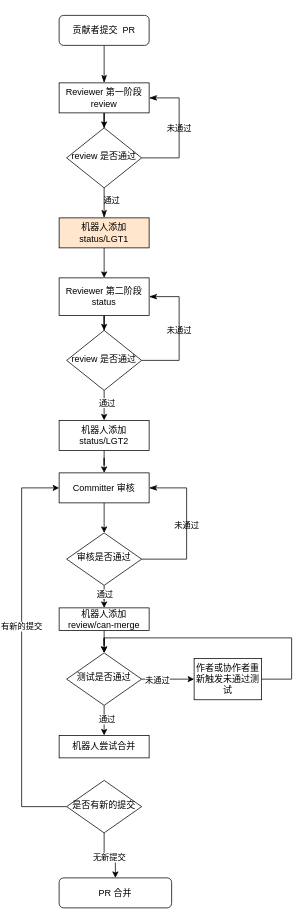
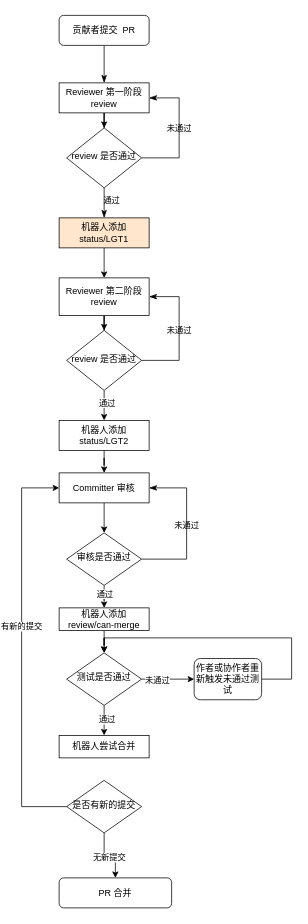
  <mxCell id="0" />
  <mxCell id="1" parent="0" />
  <mxCell id="2" value="" style="rounded=0;html=1;jettySize=auto;orthogonalLoop=1;fontSize=11;endArrow=classicThin;endFill=1;endSize=8;strokeWidth=1;shadow=0;labelBackgroundColor=none;edgeStyle=orthogonalEdgeStyle;entryX=0.5;entryY=0;entryDx=0;entryDy=0;" parent="1" source="3" target="8" edge="1"><mxGeometry relative="1" as="geometry"><mxPoint x="130" y="110" as="targetPoint" /></mxGeometry></mxCell>
  <mxCell id="3" value="贡献者提交&amp;nbsp; PR" style="rounded=1;whiteSpace=wrap;html=1;fontSize=12;glass=0;strokeWidth=1;shadow=0;" parent="1" vertex="1"><mxGeometry x="70" y="20" width="120" height="40" as="geometry" /></mxCell>
  <mxCell id="4" value="通过" style="rounded=0;html=1;jettySize=auto;orthogonalLoop=1;fontSize=11;endArrow=classicThin;endFill=1;endSize=8;strokeWidth=1;shadow=0;labelBackgroundColor=none;edgeStyle=orthogonalEdgeStyle;entryX=0.5;entryY=0;entryDx=0;entryDy=0;" parent="1" source="6" target="11" edge="1"><mxGeometry x="-0.2" y="10" relative="1" as="geometry"><mxPoint as="offset" /><mxPoint x="130" y="300" as="targetPoint" /></mxGeometry></mxCell>
  <mxCell id="5" value="未通过" style="edgeStyle=orthogonalEdgeStyle;rounded=0;html=1;jettySize=auto;orthogonalLoop=1;fontSize=11;endArrow=classicThin;endFill=1;endSize=8;strokeWidth=1;shadow=0;labelBackgroundColor=none;entryX=1;entryY=0.5;entryDx=0;entryDy=0;" parent="1" source="6" target="8" edge="1"><mxGeometry x="0.059" relative="1" as="geometry"><mxPoint as="offset" /><mxPoint x="370" y="190" as="targetPoint" /><Array as="points"><mxPoint x="230" y="210" /><mxPoint x="230" y="130" /></Array></mxGeometry></mxCell>
  <mxCell id="6" value="review 是否通过" style="rhombus;whiteSpace=wrap;html=1;shadow=0;fontFamily=Helvetica;fontSize=12;align=center;strokeWidth=1;spacing=6;spacingTop=-4;" parent="1" vertex="1"><mxGeometry x="80" y="170" width="100" height="80" as="geometry" /></mxCell>
  <mxCell id="7" style="edgeStyle=orthogonalEdgeStyle;rounded=0;orthogonalLoop=1;jettySize=auto;html=1;entryX=0.5;entryY=0;entryDx=0;entryDy=0;" edge="1" parent="1" source="8" target="6"><mxGeometry relative="1" as="geometry" /></mxCell>
  <mxCell id="8" value="Reviewer 第一阶段 review" style="rounded=0;whiteSpace=wrap;html=1;" vertex="1" parent="1"><mxGeometry x="70" y="110" width="120" height="40" as="geometry" /></mxCell>
  <mxCell id="9" style="edgeStyle=orthogonalEdgeStyle;rounded=0;orthogonalLoop=1;jettySize=auto;html=1;exitX=0.5;exitY=1;exitDx=0;exitDy=0;" edge="1" parent="1" source="8" target="8"><mxGeometry relative="1" as="geometry" /></mxCell>
  <mxCell id="10" value="" style="edgeStyle=orthogonalEdgeStyle;rounded=0;orthogonalLoop=1;jettySize=auto;html=1;" edge="1" parent="1" source="11" target="13"><mxGeometry relative="1" as="geometry" /></mxCell>
  <mxCell id="11" value="机器人添加 status/LGT1" style="rounded=0;whiteSpace=wrap;html=1;fillColor=#ffe6cc;" vertex="1" parent="1"><mxGeometry x="70" y="290" width="120" height="40" as="geometry" /></mxCell>
  <mxCell id="12" style="edgeStyle=orthogonalEdgeStyle;rounded=0;orthogonalLoop=1;jettySize=auto;html=1;entryX=0.5;entryY=0;entryDx=0;entryDy=0;" edge="1" parent="1" source="13" target="16"><mxGeometry relative="1" as="geometry" /></mxCell>
- <mxCell id="13" value="Reviewer 第二阶段 status" style="whiteSpace=wrap;html=1;rounded=0;" vertex="1" parent="1"><mxGeometry x="70" y="370" width="120" height="50" as="geometry" /></mxCell>
+ <mxCell id="13" value="Reviewer 第二阶段 review" style="whiteSpace=wrap;html=1;rounded=0;" vertex="1" parent="1"><mxGeometry x="70" y="370" width="120" height="50" as="geometry" /></mxCell>
  <mxCell id="14" style="edgeStyle=orthogonalEdgeStyle;rounded=0;orthogonalLoop=1;jettySize=auto;html=1;entryX=0.5;entryY=0;entryDx=0;entryDy=0;" edge="1" parent="1" source="16" target="19"><mxGeometry relative="1" as="geometry" /></mxCell>
  <mxCell id="15" value="通过" style="edgeLabel;html=1;align=center;verticalAlign=middle;resizable=0;points=[];" vertex="1" connectable="0" parent="14"><mxGeometry x="-0.2" y="3" relative="1" as="geometry"><mxPoint as="offset" /></mxGeometry></mxCell>
  <mxCell id="16" value="review 是否通过" style="rhombus;whiteSpace=wrap;html=1;shadow=0;fontFamily=Helvetica;fontSize=12;align=center;strokeWidth=1;spacing=6;spacingTop=-4;" vertex="1" parent="1"><mxGeometry x="80" y="440" width="100" height="80" as="geometry" /></mxCell>
  <mxCell id="17" value="未通过" style="edgeStyle=orthogonalEdgeStyle;rounded=0;html=1;jettySize=auto;orthogonalLoop=1;fontSize=11;endArrow=classicThin;endFill=1;endSize=8;strokeWidth=1;shadow=0;labelBackgroundColor=none;entryX=1;entryY=0.5;entryDx=0;entryDy=0;exitX=1;exitY=0.5;exitDx=0;exitDy=0;" edge="1" parent="1" source="16" target="13"><mxGeometry x="0.029" relative="1" as="geometry"><mxPoint as="offset" /><mxPoint x="180" y="480" as="sourcePoint" /><mxPoint x="190" y="400" as="targetPoint" /><Array as="points"><mxPoint x="230" y="480" /><mxPoint x="230" y="395" /></Array></mxGeometry></mxCell>
  <mxCell id="18" value="" style="edgeStyle=orthogonalEdgeStyle;rounded=0;orthogonalLoop=1;jettySize=auto;html=1;entryX=0.5;entryY=0;entryDx=0;entryDy=0;" edge="1" parent="1" source="19" target="21"><mxGeometry relative="1" as="geometry"><mxPoint x="130" y="640" as="targetPoint" /></mxGeometry></mxCell>
  <mxCell id="19" value="机器人添加 status/LGT2" style="rounded=0;whiteSpace=wrap;html=1;" vertex="1" parent="1"><mxGeometry x="70" y="560" width="120" height="40" as="geometry" /></mxCell>
  <mxCell id="20" value="" style="edgeStyle=orthogonalEdgeStyle;rounded=0;orthogonalLoop=1;jettySize=auto;html=1;" edge="1" parent="1" source="21" target="24"><mxGeometry relative="1" as="geometry" /></mxCell>
  <mxCell id="21" value="Committer 审核" style="whiteSpace=wrap;html=1;rounded=0;" vertex="1" parent="1"><mxGeometry x="70" y="630" width="120" height="40" as="geometry" /></mxCell>
  <mxCell id="22" value="" style="edgeStyle=orthogonalEdgeStyle;rounded=0;orthogonalLoop=1;jettySize=auto;html=1;" edge="1" parent="1" source="24" target="27"><mxGeometry relative="1" as="geometry" /></mxCell>
  <mxCell id="23" value="通过" style="edgeLabel;html=1;align=center;verticalAlign=middle;resizable=0;points=[];" vertex="1" connectable="0" parent="22"><mxGeometry x="0.24" relative="1" as="geometry"><mxPoint as="offset" /></mxGeometry></mxCell>
  <mxCell id="24" value="审核是否通过" style="rhombus;whiteSpace=wrap;html=1;shadow=0;fontFamily=Helvetica;fontSize=12;align=center;strokeWidth=1;spacing=6;spacingTop=-4;" vertex="1" parent="1"><mxGeometry x="80" y="710" width="100" height="70" as="geometry" /></mxCell>
  <mxCell id="25" value="未通过" style="edgeStyle=orthogonalEdgeStyle;rounded=0;html=1;jettySize=auto;orthogonalLoop=1;fontSize=11;endArrow=classicThin;endFill=1;endSize=8;strokeWidth=1;shadow=0;labelBackgroundColor=none;entryX=1;entryY=0.5;entryDx=0;entryDy=0;exitX=1;exitY=0.5;exitDx=0;exitDy=0;" edge="1" parent="1" source="24" target="21"><mxGeometry x="0.029" relative="1" as="geometry"><mxPoint as="offset" /><mxPoint x="190" y="755" as="sourcePoint" /><mxPoint x="200" y="670" as="targetPoint" /><Array as="points"><mxPoint x="240" y="745" /><mxPoint x="240" y="650" /></Array></mxGeometry></mxCell>
  <mxCell id="26" value="" style="edgeStyle=orthogonalEdgeStyle;rounded=0;orthogonalLoop=1;jettySize=auto;html=1;" edge="1" parent="1" source="27" target="32"><mxGeometry relative="1" as="geometry" /></mxCell>
  <mxCell id="27" value="机器人添加 review/can-merge" style="rounded=0;whiteSpace=wrap;html=1;" vertex="1" parent="1"><mxGeometry x="70" y="810" width="120" height="30" as="geometry" /></mxCell>
  <mxCell id="28" style="edgeStyle=orthogonalEdgeStyle;rounded=0;orthogonalLoop=1;jettySize=auto;html=1;entryX=0;entryY=0.5;entryDx=0;entryDy=0;" edge="1" parent="1" source="32" target="34"><mxGeometry relative="1" as="geometry" /></mxCell>
  <mxCell id="29" value="未通过" style="edgeLabel;html=1;align=center;verticalAlign=middle;resizable=0;points=[];" vertex="1" connectable="0" parent="28"><mxGeometry x="-0.429" relative="1" as="geometry"><mxPoint as="offset" /></mxGeometry></mxCell>
  <mxCell id="30" style="edgeStyle=orthogonalEdgeStyle;rounded=0;orthogonalLoop=1;jettySize=auto;html=1;entryX=0.5;entryY=0;entryDx=0;entryDy=0;" edge="1" parent="1" source="32" target="36"><mxGeometry relative="1" as="geometry"><mxPoint x="130" y="980" as="targetPoint" /></mxGeometry></mxCell>
  <mxCell id="31" value="通过" style="edgeLabel;html=1;align=center;verticalAlign=middle;resizable=0;points=[];" vertex="1" connectable="0" parent="30"><mxGeometry x="0.2" y="-7" relative="1" as="geometry"><mxPoint x="10" y="-6" as="offset" /></mxGeometry></mxCell>
  <mxCell id="32" value="测试是否通过" style="rhombus;whiteSpace=wrap;html=1;shadow=0;fontFamily=Helvetica;fontSize=12;align=center;strokeWidth=1;spacing=6;spacingTop=-4;" vertex="1" parent="1"><mxGeometry x="80" y="870" width="100" height="70" as="geometry" /></mxCell>
  <mxCell id="33" style="edgeStyle=orthogonalEdgeStyle;rounded=0;orthogonalLoop=1;jettySize=auto;html=1;" edge="1" parent="1" source="34" target="32"><mxGeometry relative="1" as="geometry"><mxPoint x="400" y="820" as="targetPoint" /><Array as="points"><mxPoint x="380" y="905" /><mxPoint x="380" y="850" /><mxPoint x="130" y="850" /></Array></mxGeometry></mxCell>
- <mxCell id="34" value="作者或协作者重新触发未通过测试" style="whiteSpace=wrap;html=1;rounded=0;" vertex="1" parent="1"><mxGeometry x="250" y="877.5" width="90" height="55" as="geometry" /></mxCell>
+ <mxCell id="34" value="作者或协作者重新触发未通过测试" style="whiteSpace=wrap;html=1;rounded=1;" vertex="1" parent="1"><mxGeometry x="250" y="877.5" width="90" height="55" as="geometry" /></mxCell>
  <mxCell id="35" style="edgeStyle=orthogonalEdgeStyle;rounded=0;orthogonalLoop=1;jettySize=auto;html=1;exitX=0.5;exitY=1;exitDx=0;exitDy=0;" edge="1" parent="1" source="32" target="32"><mxGeometry relative="1" as="geometry" /></mxCell>
  <mxCell id="36" value="机器人尝试合并" style="rounded=0;whiteSpace=wrap;html=1;" vertex="1" parent="1"><mxGeometry x="70" y="980" width="120" height="30" as="geometry" /></mxCell>
  <mxCell id="37" style="edgeStyle=orthogonalEdgeStyle;rounded=0;orthogonalLoop=1;jettySize=auto;html=1;exitX=0;exitY=0.5;exitDx=0;exitDy=0;entryX=0;entryY=0.5;entryDx=0;entryDy=0;" edge="1" parent="1" source="41" target="21"><mxGeometry relative="1" as="geometry"><mxPoint x="-50" y="650" as="targetPoint" /><Array as="points"><mxPoint x="20" y="1075" /><mxPoint x="20" y="650" /></Array></mxGeometry></mxCell>
  <mxCell id="38" value="有新的提交" style="edgeLabel;html=1;align=center;verticalAlign=middle;resizable=0;points=[];" vertex="1" connectable="0" parent="37"><mxGeometry x="0.124" y="1" relative="1" as="geometry"><mxPoint as="offset" /></mxGeometry></mxCell>
  <mxCell id="39" style="edgeStyle=orthogonalEdgeStyle;rounded=0;orthogonalLoop=1;jettySize=auto;html=1;entryX=0.5;entryY=0;entryDx=0;entryDy=0;" edge="1" parent="1" source="41" target="42"><mxGeometry relative="1" as="geometry"><mxPoint x="130" y="1160" as="targetPoint" /><Array as="points" /></mxGeometry></mxCell>
  <mxCell id="40" value="无新提交" style="edgeLabel;html=1;align=center;verticalAlign=middle;resizable=0;points=[];" vertex="1" connectable="0" parent="39"><mxGeometry x="-0.04" y="-2" relative="1" as="geometry"><mxPoint as="offset" /></mxGeometry></mxCell>
  <mxCell id="41" value="是否有新的提交" style="rhombus;whiteSpace=wrap;html=1;shadow=0;fontFamily=Helvetica;fontSize=12;align=center;strokeWidth=1;spacing=6;spacingTop=-4;" vertex="1" parent="1"><mxGeometry x="80" y="1040" width="100" height="70" as="geometry" /></mxCell>
  <mxCell id="42" value="PR 合并" style="rounded=1;whiteSpace=wrap;html=1;fontSize=12;glass=0;strokeWidth=1;shadow=0;" vertex="1" parent="1"><mxGeometry x="70" y="1170" width="150" height="40" as="geometry" /></mxCell>
